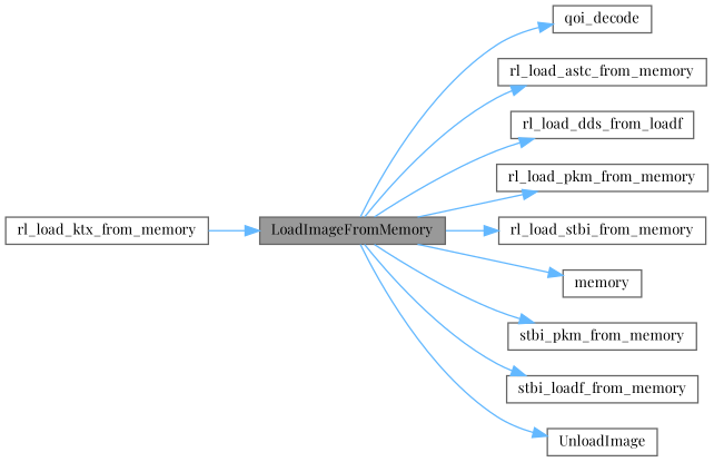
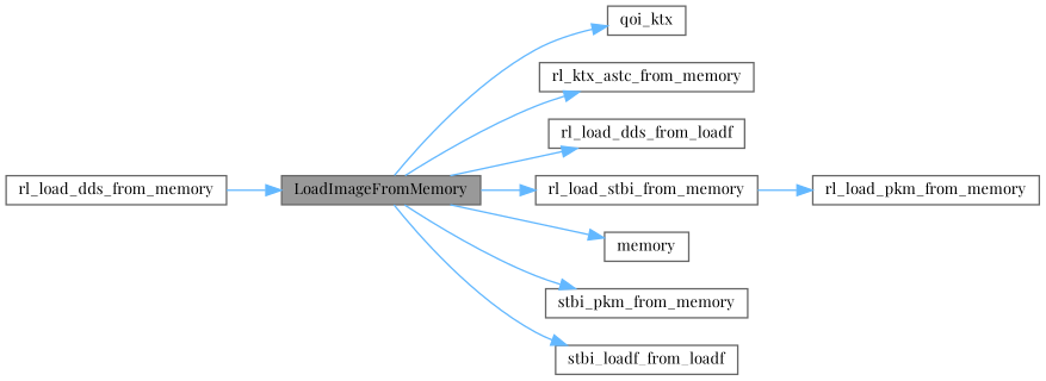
  digraph {
    fontname="Playfair Display"
    rankdir=LR
    node [color=grey40 fillcolor=white fontname="Playfair Display" fontsize=10 shape=box style=filled]
    edge [color=steelblue1 fontname="Playfair Display" fontsize=10 labelfontname=Helvetica labelfontsize=10 style=solid]
    n1 [color=gray40 fillcolor=grey60 fontcolor=black height=0.2 label=LoadImageFromMemory width=0.4]
-   n2 [height=0.2 label=qoi_decode width=0.4]
-   n3 [height=0.2 label=rl_load_astc_from_memory width=0.4]
+   n2 [height=0.2 label=qoi_ktx width=0.4]
+   n3 [height=0.2 label=rl_ktx_astc_from_memory width=0.4]
    n4 [height=0.2 label=rl_load_dds_from_loadf width=0.4]
    n5 [height=0.2 label=rl_load_pkm_from_memory width=0.4]
    n6 [height=0.2 label=rl_load_stbi_from_memory width=0.4]
    n7 [height=0.2 label=memory width=0.4]
    n8 [height=0.2 label=stbi_pkm_from_memory width=0.4]
-   n9 [height=0.2 label=stbi_loadf_from_memory width=0.4]
-   n10 [height=0.2 label=UnloadImage width=0.4]
-   n11 [height=0.2 label=rl_load_ktx_from_memory width=0.4]
+   n9 [height=0.2 label=stbi_loadf_from_loadf width=0.4]
+   n11 [height=0.2 label=rl_load_dds_from_memory width=0.4]
    n1 -> n2
    n1 -> n3
    n1 -> n4
-   n1 -> n5
+   n6 -> n5
    n1 -> n6
    n1 -> n7
    n1 -> n8
    n1 -> n9
-   n1 -> n10
    n11 -> n1
  }
